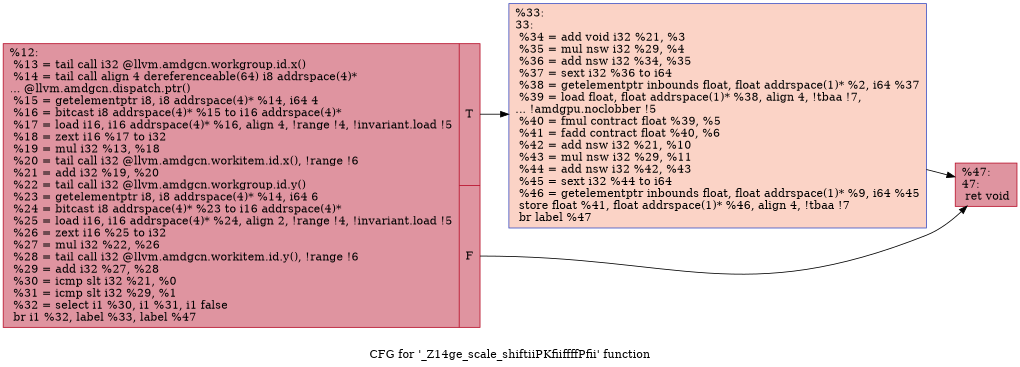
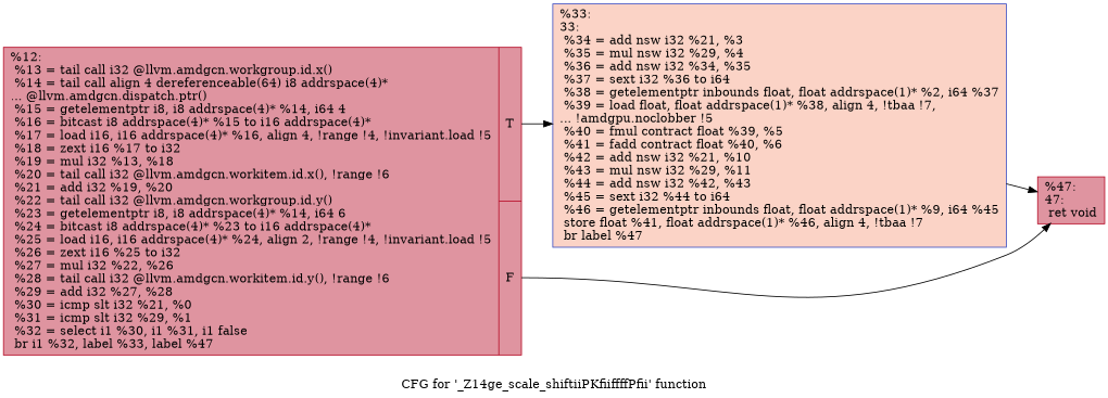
  digraph {
    label="CFG for '_Z14ge_scale_shiftiiPKfiiffffPfii' function"
    rankdir=LR
    node [color="#b70d28ff" fillcolor="#b70d2870" shape=record style=filled]
    n1 [label="{%12:\l  %13 = tail call i32 @llvm.amdgcn.workgroup.id.x()\l  %14 = tail call align 4 dereferenceable(64) i8 addrspace(4)*\l... @llvm.amdgcn.dispatch.ptr()\l  %15 = getelementptr i8, i8 addrspace(4)* %14, i64 4\l  %16 = bitcast i8 addrspace(4)* %15 to i16 addrspace(4)*\l  %17 = load i16, i16 addrspace(4)* %16, align 4, !range !4, !invariant.load !5\l  %18 = zext i16 %17 to i32\l  %19 = mul i32 %13, %18\l  %20 = tail call i32 @llvm.amdgcn.workitem.id.x(), !range !6\l  %21 = add i32 %19, %20\l  %22 = tail call i32 @llvm.amdgcn.workgroup.id.y()\l  %23 = getelementptr i8, i8 addrspace(4)* %14, i64 6\l  %24 = bitcast i8 addrspace(4)* %23 to i16 addrspace(4)*\l  %25 = load i16, i16 addrspace(4)* %24, align 2, !range !4, !invariant.load !5\l  %26 = zext i16 %25 to i32\l  %27 = mul i32 %22, %26\l  %28 = tail call i32 @llvm.amdgcn.workitem.id.y(), !range !6\l  %29 = add i32 %27, %28\l  %30 = icmp slt i32 %21, %0\l  %31 = icmp slt i32 %29, %1\l  %32 = select i1 %30, i1 %31, i1 false\l  br i1 %32, label %33, label %47\l|{<s0>T|<s1>F}}"]
-   n2 [color="#3d50c3ff" fillcolor="#f59c7d70" label="{%33:\l33:                                               \l  %34 = add void i32 %21, %3\l  %35 = mul nsw i32 %29, %4\l  %36 = add nsw i32 %34, %35\l  %37 = sext i32 %36 to i64\l  %38 = getelementptr inbounds float, float addrspace(1)* %2, i64 %37\l  %39 = load float, float addrspace(1)* %38, align 4, !tbaa !7,\l... !amdgpu.noclobber !5\l  %40 = fmul contract float %39, %5\l  %41 = fadd contract float %40, %6\l  %42 = add nsw i32 %21, %10\l  %43 = mul nsw i32 %29, %11\l  %44 = add nsw i32 %42, %43\l  %45 = sext i32 %44 to i64\l  %46 = getelementptr inbounds float, float addrspace(1)* %9, i64 %45\l  store float %41, float addrspace(1)* %46, align 4, !tbaa !7\l  br label %47\l}"]
+   n2 [color="#3d50c3ff" fillcolor="#f59c7d70" label="{%33:\l33:                                               \l  %34 = add nsw i32 %21, %3\l  %35 = mul nsw i32 %29, %4\l  %36 = add nsw i32 %34, %35\l  %37 = sext i32 %36 to i64\l  %38 = getelementptr inbounds float, float addrspace(1)* %2, i64 %37\l  %39 = load float, float addrspace(1)* %38, align 4, !tbaa !7,\l... !amdgpu.noclobber !5\l  %40 = fmul contract float %39, %5\l  %41 = fadd contract float %40, %6\l  %42 = add nsw i32 %21, %10\l  %43 = mul nsw i32 %29, %11\l  %44 = add nsw i32 %42, %43\l  %45 = sext i32 %44 to i64\l  %46 = getelementptr inbounds float, float addrspace(1)* %9, i64 %45\l  store float %41, float addrspace(1)* %46, align 4, !tbaa !7\l  br label %47\l}"]
    n3 [label="{%47:\l47:                                               \l  ret void\l}"]
    n1 -> n2 [tailport=s0]
    n1 -> n3 [tailport=s1]
    n2 -> n3
  }
